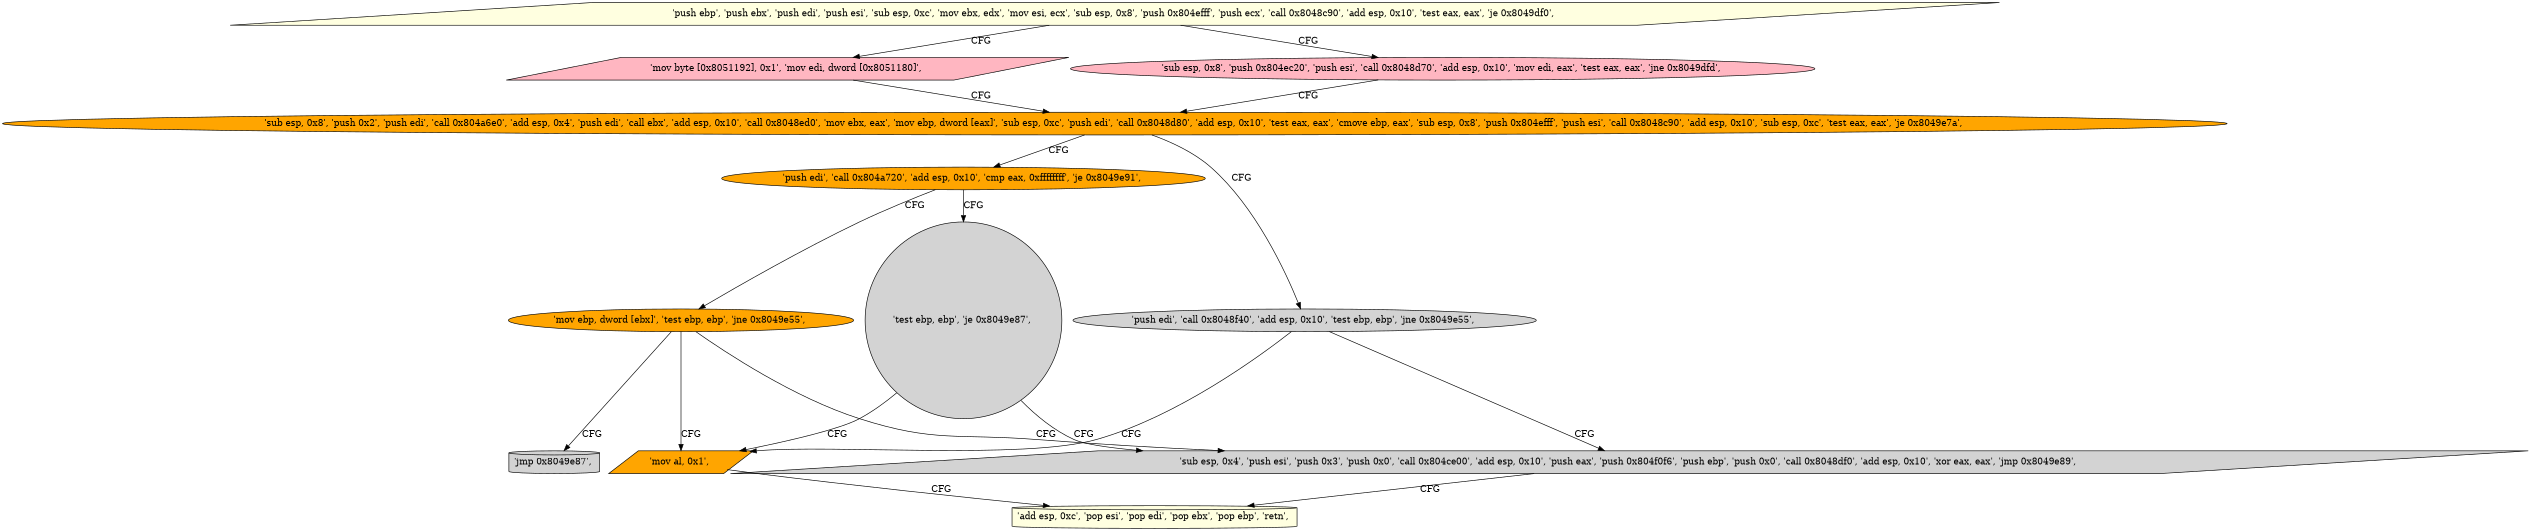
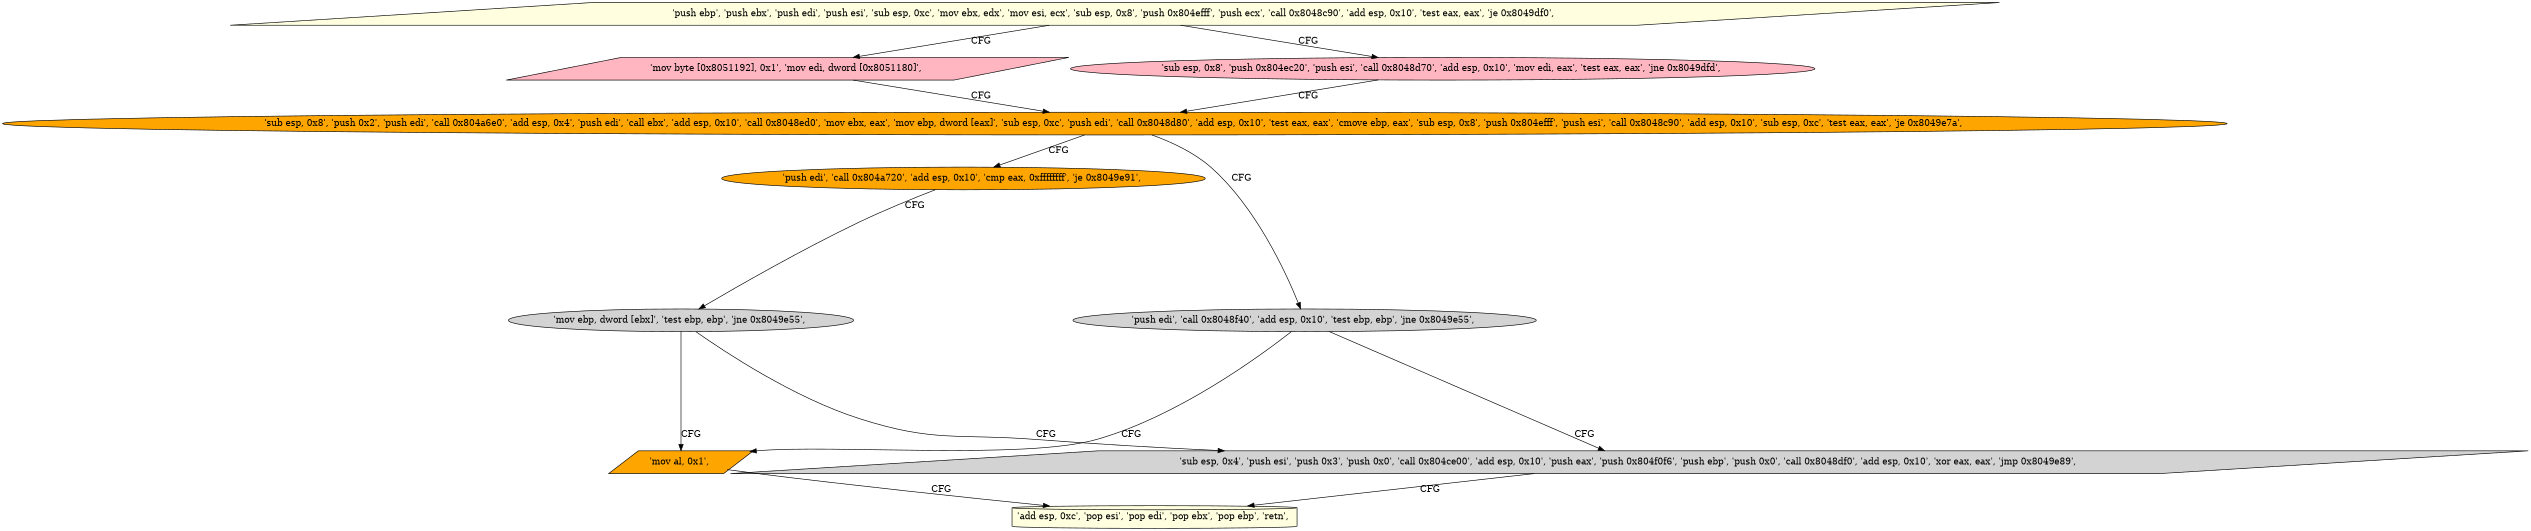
  digraph {
    node [fillcolor=lightgrey shape=ellipse style=filled]
    n1 [fillcolor=lightyellow label="'push ebp', 'push ebx', 'push edi', 'push esi', 'sub esp, 0xc', 'mov ebx, edx', 'mov esi, ecx', 'sub esp, 0x8', 'push 0x804efff', 'push ecx', 'call 0x8048c90', 'add esp, 0x10', 'test eax, eax', 'je 0x8049df0', " shape=parallelogram]
    n2 [fillcolor=lightpink label="'mov byte [0x8051192], 0x1', 'mov edi, dword [0x8051180]', " shape=parallelogram]
    n3 [fillcolor=lightpink label="'sub esp, 0x8', 'push 0x804ec20', 'push esi', 'call 0x8048d70', 'add esp, 0x10', 'mov edi, eax', 'test eax, eax', 'jne 0x8049dfd', "]
    n4 [fillcolor=orange label="'sub esp, 0x8', 'push 0x2', 'push edi', 'call 0x804a6e0', 'add esp, 0x4', 'push edi', 'call ebx', 'add esp, 0x10', 'call 0x8048ed0', 'mov ebx, eax', 'mov ebp, dword [eax]', 'sub esp, 0xc', 'push edi', 'call 0x8048d80', 'add esp, 0x10', 'test eax, eax', 'cmove ebp, eax', 'sub esp, 0x8', 'push 0x804efff', 'push esi', 'call 0x8048c90', 'add esp, 0x10', 'sub esp, 0xc', 'test eax, eax', 'je 0x8049e7a', "]
    n5 [label="'push edi', 'call 0x8048f40', 'add esp, 0x10', 'test ebp, ebp', 'jne 0x8049e55', "]
    n6 [fillcolor=orange label="'push edi', 'call 0x804a720', 'add esp, 0x10', 'cmp eax, 0xffffffff', 'je 0x8049e91', "]
    n7 [label="'sub esp, 0x4', 'push esi', 'push 0x3', 'push 0x0', 'call 0x804ce00', 'add esp, 0x10', 'push eax', 'push 0x804f0f6', 'push ebp', 'push 0x0', 'call 0x8048df0', 'add esp, 0x10', 'xor eax, eax', 'jmp 0x8049e89', " shape=parallelogram]
    n8 [fillcolor=orange label="'mov al, 0x1', " shape=parallelogram]
-   n9 [fillcolor=orange label="'mov ebp, dword [ebx]', 'test ebp, ebp', 'jne 0x8049e55', "]
-   n10 [label="'test ebp, ebp', 'je 0x8049e87', " shape=circle]
+   n9 [label="'mov ebp, dword [ebx]', 'test ebp, ebp', 'jne 0x8049e55', "]
    n11 [fillcolor=lightyellow label="'add esp, 0xc', 'pop esi', 'pop edi', 'pop ebx', 'pop ebp', 'retn', " shape=cylinder]
-   n12 [label="'jmp 0x8049e87', " shape=cylinder]
    n1 -> n2 [label=CFG]
    n1 -> n3 [label=CFG]
    n2 -> n4 [label=CFG]
    n3 -> n4 [label=CFG]
    n4 -> n5 [label=CFG]
    n4 -> n6 [label=CFG]
    n5 -> n7 [label=CFG]
    n5 -> n8 [label=CFG]
    n6 -> n9 [label=CFG]
-   n6 -> n10 [label=CFG]
    n7 -> n11 [label=CFG]
    n8 -> n11 [label=CFG]
    n9 -> n7 [label=CFG]
    n9 -> n8 [label=CFG]
-   n9 -> n12 [label=CFG]
-   n10 -> n7 [label=CFG]
-   n10 -> n8 [label=CFG]
  }
